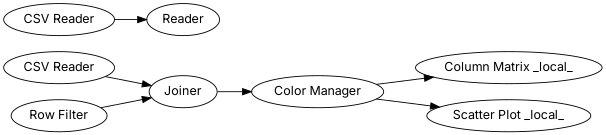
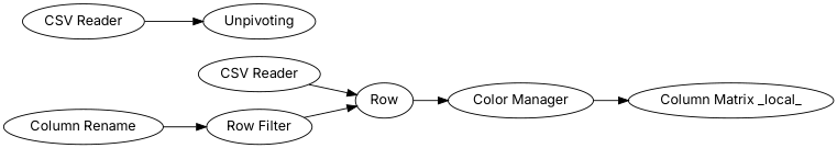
  digraph {
    fontname=Inter
    rankdir=LR
    node [fontname=Inter]
    edge [fontname=Inter]
    n1 [label="CSV Reader"]
-   n2 [label=Joiner]
+   n2 [label=Row]
    n3 [label="Color Manager"]
    n4 [label="CSV Reader"]
-   n5 [label=Reader]
+   n5 [label=Unpivoting]
+   n6 [label="Column Rename"]
    n7 [label="Row Filter"]
    n8 [label="Column Matrix _local_"]
-   n9 [label="Scatter Plot _local_"]
    n1 -> n2
    n2 -> n3
    n3 -> n8
-   n3 -> n9
    n4 -> n5
+   n6 -> n7
    n7 -> n2
  }
